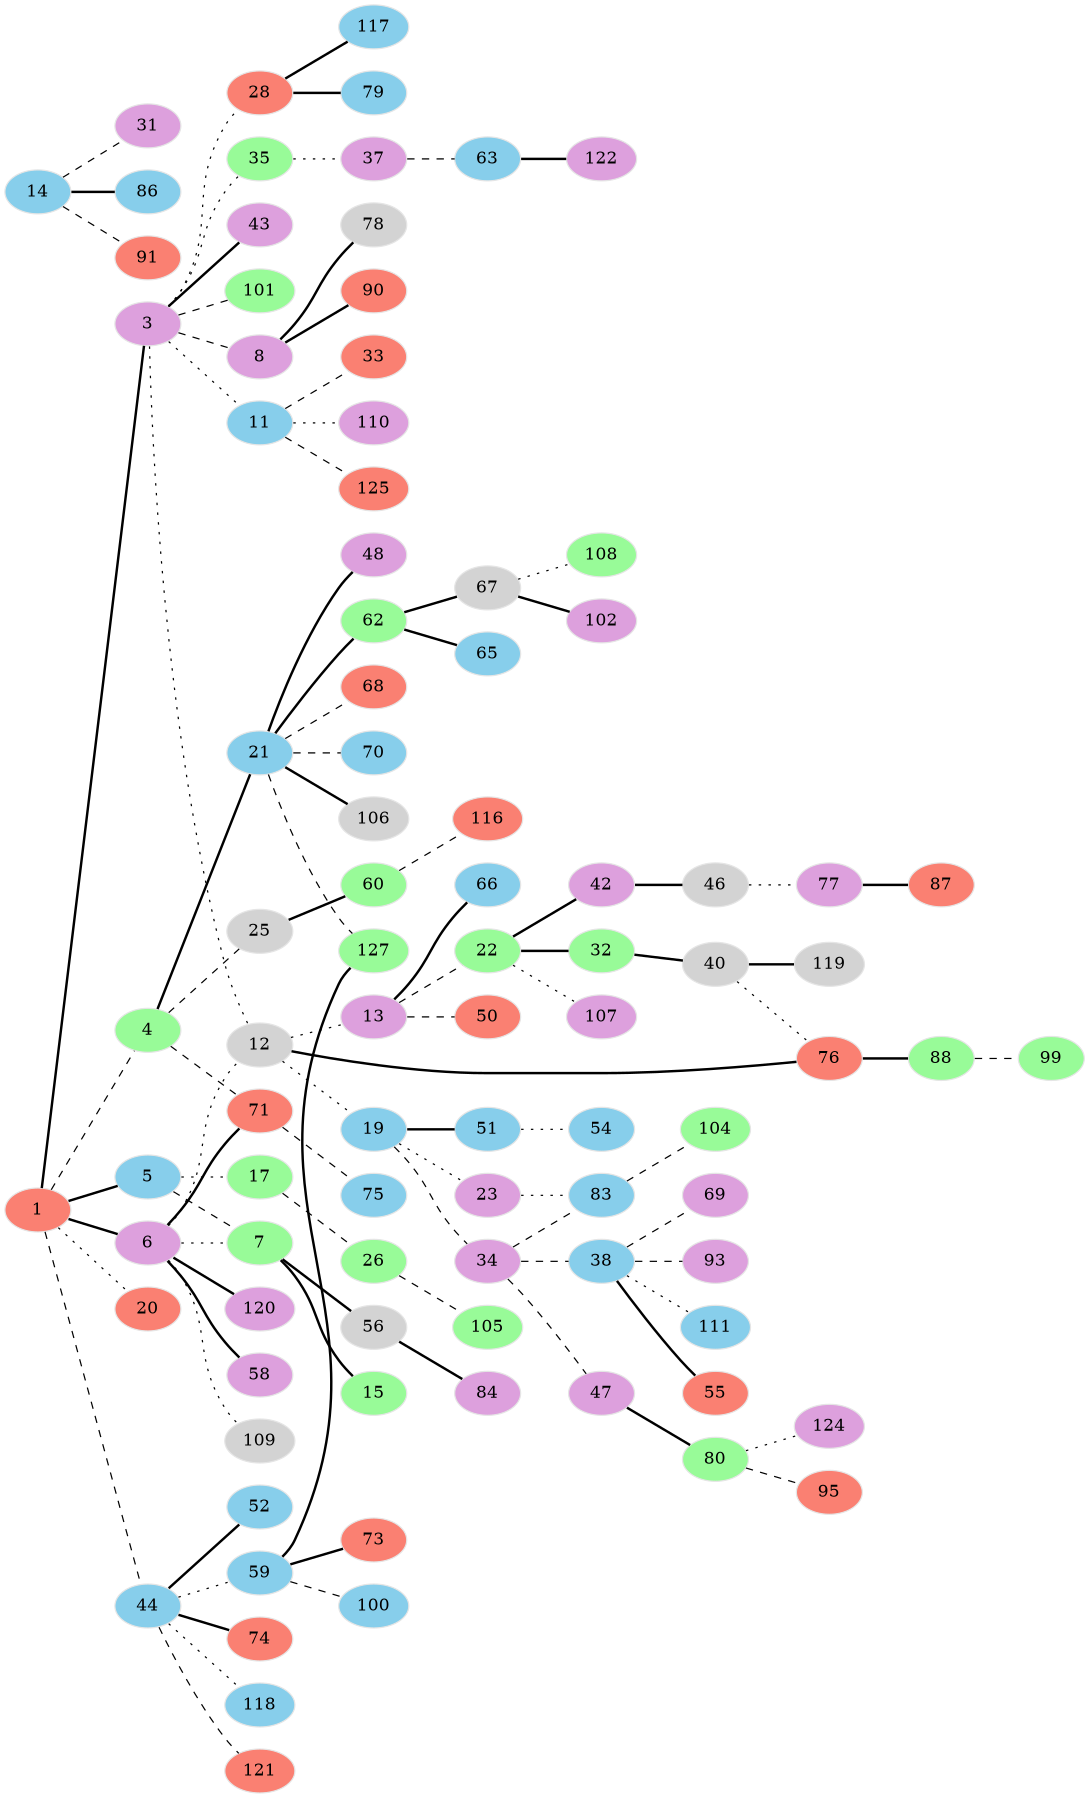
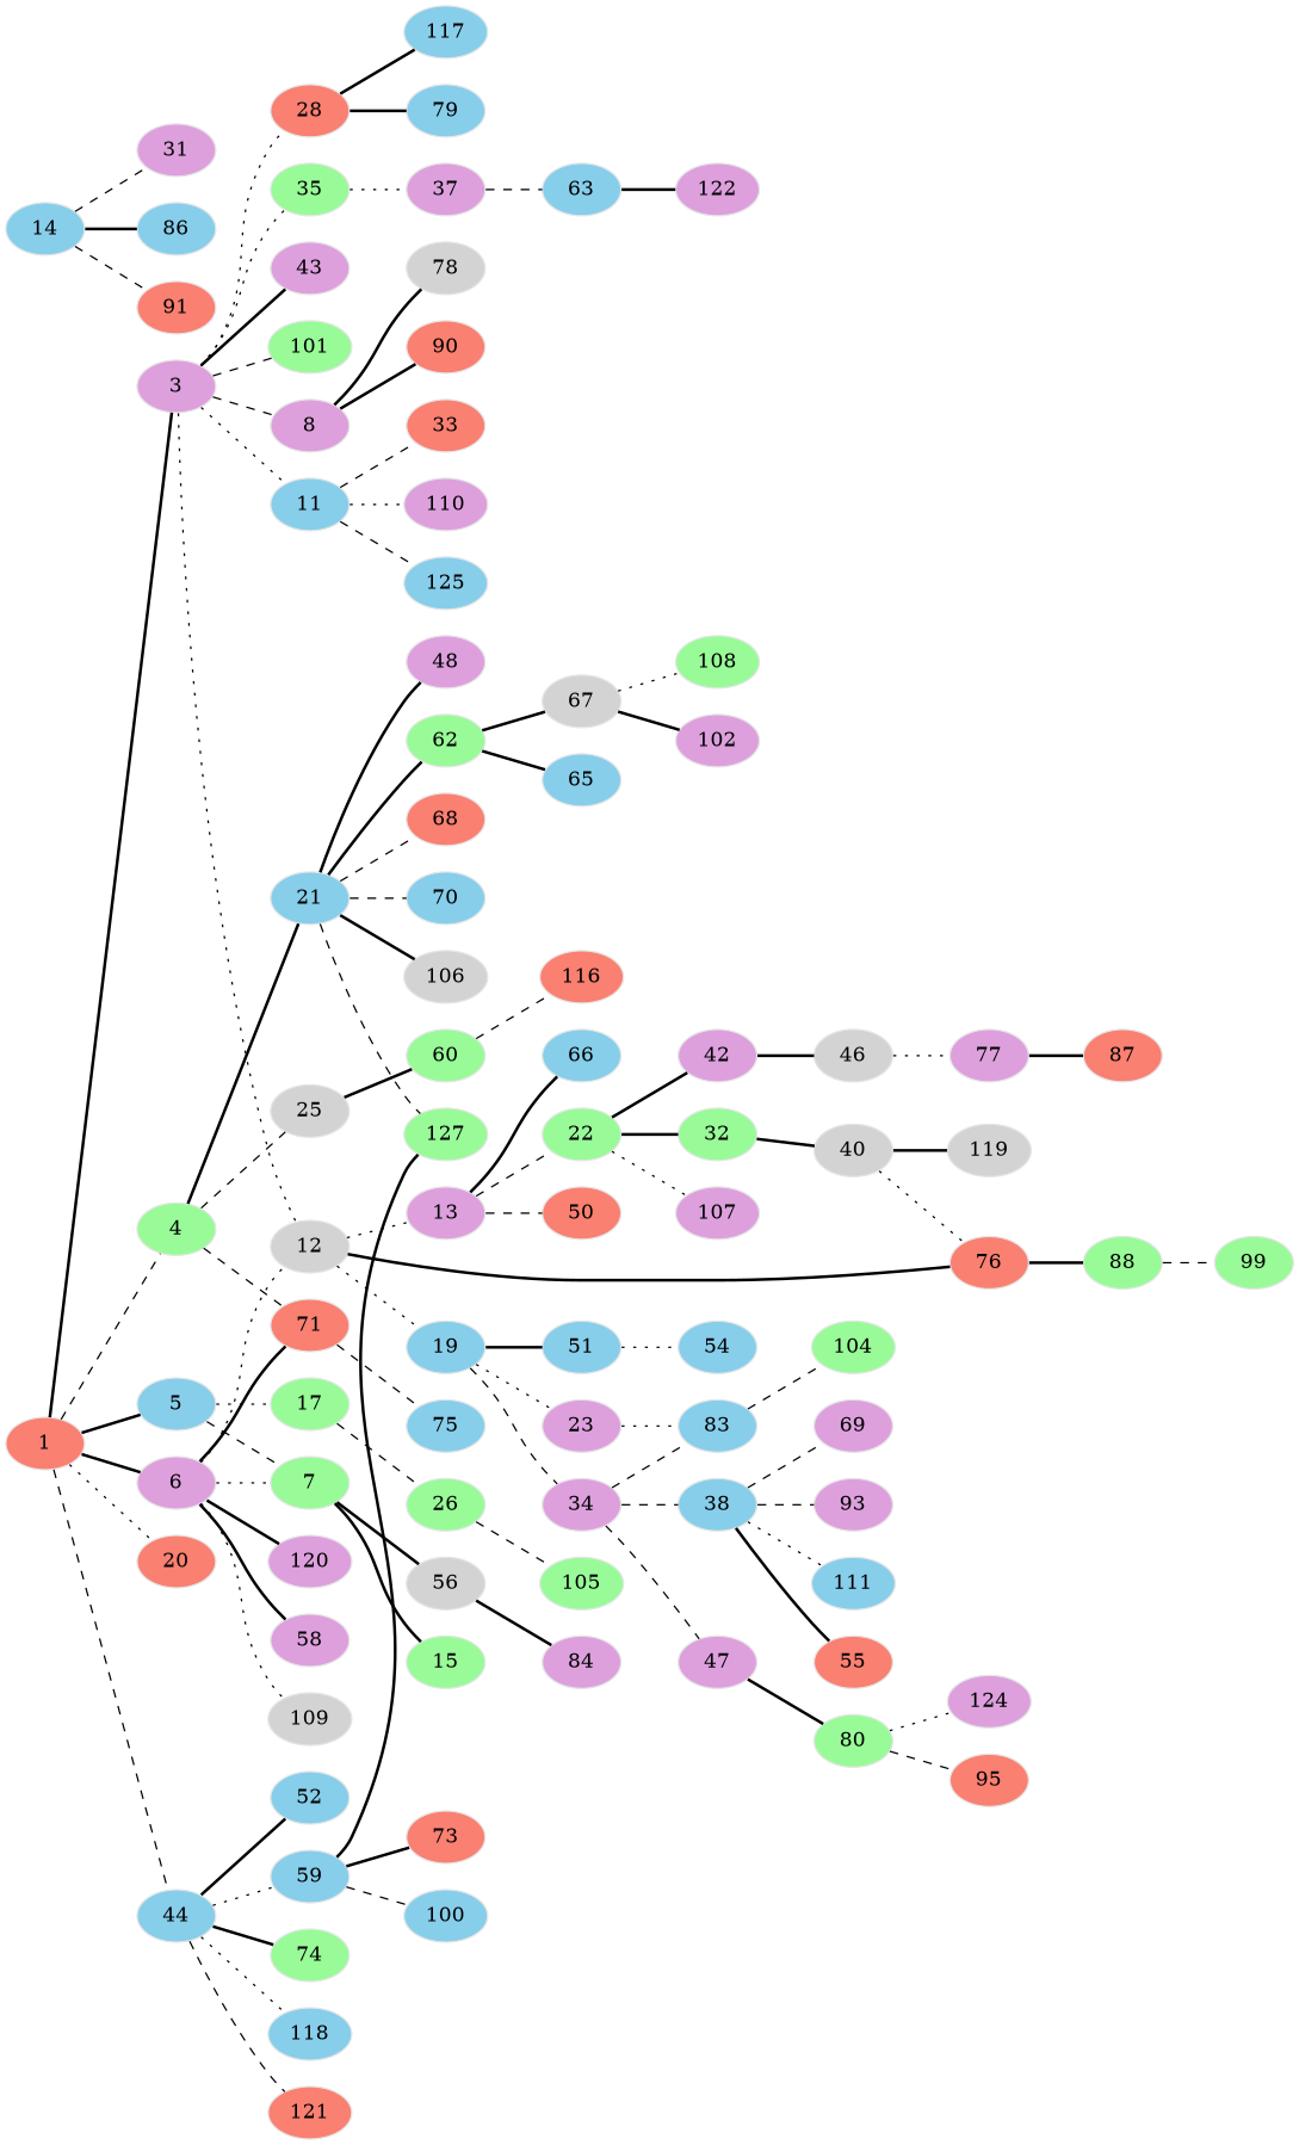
  graph {
    rankdir=LR
    node [color=gray90 fillcolor=plum style=filled]
    edge [style=bold]
    1 [fillcolor=salmon super="+2"]
    3 [super="+10"]
    4 [fillcolor=palegreen super="+97"]
    5 [fillcolor=skyblue]
    6 [super="+45"]
    20 [fillcolor=salmon super="+92"]
    44 [fillcolor=skyblue super="+49"]
    8 [super="+39"]
    11 [fillcolor=skyblue super="+16"]
    12 [fillcolor=lightgrey super="+41"]
    28 [fillcolor=salmon]
    35 [fillcolor=palegreen]
    43 [super="+129"]
    101 [fillcolor=palegreen]
    21 [fillcolor=skyblue super="+30"]
    25 [fillcolor=lightgrey super="+36"]
    71 [fillcolor=salmon super="+115"]
    7 [fillcolor=palegreen super="+9"]
    17 [fillcolor=palegreen super="+18"]
    58
    109 [fillcolor=lightgrey]
    120
    52 [fillcolor=skyblue]
    59 [fillcolor=skyblue super="+72"]
-   74 [fillcolor=salmon]
+   74 [fillcolor=palegreen]
    118 [fillcolor=skyblue]
    121 [fillcolor=salmon super="+126"]
    78 [fillcolor=lightgrey]
    90 [fillcolor=salmon]
    33 [fillcolor=salmon]
    110
-   125 [fillcolor=salmon]
+   125 [fillcolor=skyblue]
    13
    19 [fillcolor=skyblue super="+94"]
    76 [fillcolor=salmon]
    79 [fillcolor=skyblue super="+112"]
    117 [fillcolor=skyblue]
    37 [super="+61"]
    48
    62 [fillcolor=palegreen]
    68 [fillcolor=salmon]
    70 [fillcolor=skyblue]
    106 [fillcolor=lightgrey]
    127 [fillcolor=palegreen]
    60 [fillcolor=palegreen]
    75 [fillcolor=skyblue]
    15 [fillcolor=palegreen super="+103"]
    56 [fillcolor=lightgrey]
    26 [fillcolor=palegreen super="+29"]
    14 [fillcolor=skyblue super="+85"]
    31
    86 [fillcolor=skyblue]
    91 [fillcolor=salmon]
    84
    22 [fillcolor=palegreen super="+27"]
    50 [fillcolor=salmon super="+113"]
    66 [fillcolor=skyblue super="+114"]
    23 [super="+24"]
    34 [super="+53"]
    51 [fillcolor=skyblue]
    88 [fillcolor=palegreen]
    32 [fillcolor=palegreen]
    42
    107
    105 [fillcolor=palegreen]
    83 [fillcolor=skyblue super="+96"]
    38 [fillcolor=skyblue super="+64"]
    47 [super="+57"]
    54 [fillcolor=skyblue]
    65 [fillcolor=skyblue]
    67 [fillcolor=lightgrey]
    40 [fillcolor=lightgrey super="+82"]
    46 [fillcolor=lightgrey super="+98"]
    63 [fillcolor=skyblue super="+89"]
    122
    104 [fillcolor=palegreen]
    116 [fillcolor=salmon]
    119 [fillcolor=lightgrey]
    55 [fillcolor=salmon]
    69
    93
    111 [fillcolor=skyblue]
    80 [fillcolor=palegreen super="+81"]
    77
    73 [fillcolor=salmon]
    100 [fillcolor=skyblue]
    87 [fillcolor=salmon]
    95 [fillcolor=salmon]
    124 [super="+128"]
    102 [super="+123"]
    108 [fillcolor=palegreen]
    99 [fillcolor=palegreen]
    1 -- 3
    1 -- 4 [style=dashed]
    1 -- 5
    1 -- 6
    1 -- 20 [style=dotted]
    1 -- 44 [style=dashed]
    3 -- 8 [style=dashed]
    3 -- 11 [style=dotted]
    3 -- 12 [style=dotted]
    3 -- 28 [style=dotted]
    3 -- 35 [style=dotted]
    3 -- 43
    3 -- 101 [style=dashed]
    4 -- 21
    4 -- 25 [style=dashed]
    4 -- 71 [style=dashed]
    5 -- 7 [style=dashed]
    5 -- 17 [style=dotted]
    6 -- 12 [style=dotted]
    6 -- 71
    6 -- 7 [style=dotted]
    6 -- 58
    6 -- 109 [style=dotted]
    6 -- 120
    44 -- 52
    44 -- 59 [style=dotted]
    44 -- 74
    44 -- 118 [style=dotted]
    44 -- 121 [style=dashed]
    8 -- 78
    8 -- 90
    11 -- 33 [style=dashed]
    11 -- 110 [style=dotted]
    11 -- 125 [style=dashed]
    12 -- 13 [style=dotted]
    12 -- 19 [style=dotted]
    12 -- 76
    28 -- 79
    28 -- 117
    35 -- 37 [style=dotted]
    21 -- 48
    21 -- 62
    21 -- 68 [style=dashed]
    21 -- 70 [style=dashed]
    21 -- 106
    21 -- 127 [style=dashed]
    25 -- 60
    71 -- 75 [style=dashed]
    7 -- 15
    7 -- 56
    17 -- 26 [style=dashed]
    59 -- 127
    59 -- 73
    59 -- 100 [style=dashed]
    13 -- 22 [style=dashed]
    13 -- 50 [style=dashed]
    13 -- 66
    19 -- 23 [style=dotted]
    19 -- 34 [style=dashed]
    19 -- 51
    76 -- 88
    37 -- 63 [style=dashed]
    62 -- 65
    62 -- 67
    60 -- 116 [style=dashed]
    56 -- 84
    26 -- 105 [style=dashed]
    14 -- 31 [style=dashed]
    14 -- 86
    14 -- 91 [style=dashed]
    22 -- 32
    22 -- 42
    22 -- 107 [style=dotted]
    23 -- 83 [style=dotted]
    34 -- 83 [style=dashed]
    34 -- 38 [style=dashed]
    34 -- 47 [style=dashed]
    51 -- 54 [style=dotted]
    88 -- 99 [style=dashed]
    32 -- 40
    42 -- 46
    83 -- 104 [style=dashed]
    38 -- 55
    38 -- 69 [style=dashed]
    38 -- 93 [style=dashed]
    38 -- 111 [style=dotted]
    47 -- 80
    67 -- 102
    67 -- 108 [style=dotted]
    40 -- 76 [style=dotted]
    40 -- 119
    46 -- 77 [style=dotted]
    63 -- 122
    80 -- 95 [style=dashed]
    80 -- 124 [style=dotted]
    77 -- 87
  }
